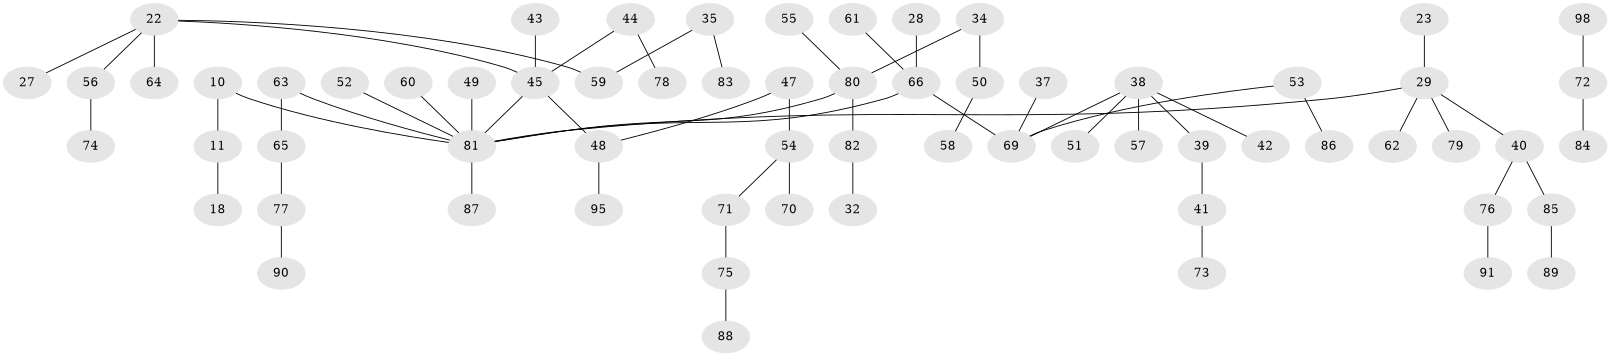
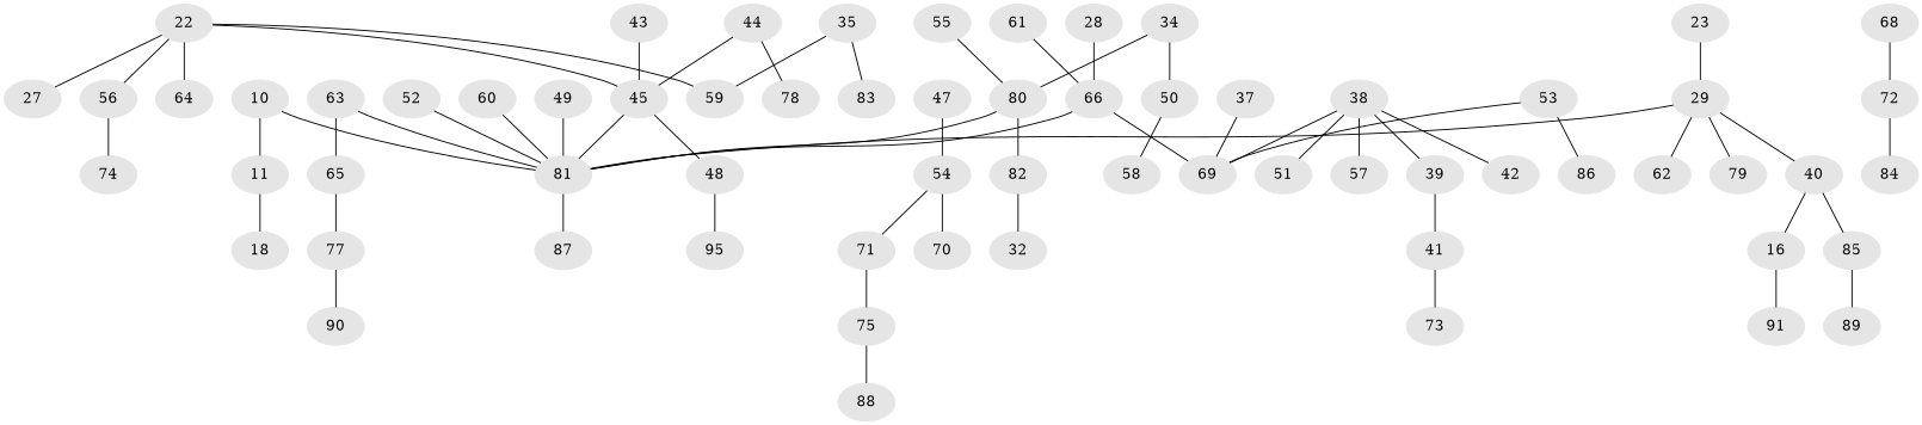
  graph {
    fontname="DejaVu Serif"
    node [color=gray90 fontname="DejaVu Serif" style=filled]
    edge [fontname="DejaVu Serif"]
    10
    11
    81 [super="+36"]
    18
    87
    22 [super="+7"]
    45 [super="+16+15"]
    56
    64
    n10 [label=27]
    59
    35
    83
    48 [super="+46"]
    74
    n16 [label=29 super="+21"]
    40
    62
    79
    23
-   76
+   76 [label=16]
    85
    66 [super="+4+6+25"]
    69 [super="+29"]
    28
    34
    50
    80 [super="+33"]
    58
    82 [super="+19"]
    37
    38 [super="+30"]
    39
    42
    51
    57
    41
    73
    91
    89
    43
    44 [super="+32"]
    78
    n44 [label=95]
    47
    54
    70
    71
    49
    52
    53
    86
    75
    55
    60
    61
    63
    65
    77
    90
-   68 [label=98]
+   68
    72
    84
    88
    n65 [label=32]
    10 -- 11
    10 -- 81
    11 -- 18
    81 -- 87
    22 -- 45
    22 -- 56
    22 -- 64
    22 -- n10
    22 -- 59
    45 -- 81
    45 -- 48
    56 -- 74
    35 -- 59
    35 -- 83
    48 -- n44
    n16 -- 81
    n16 -- 40
    n16 -- 62
    n16 -- 79
    40 -- 76
    40 -- 85
    23 -- n16
    76 -- 91
    85 -- 89
    66 -- 81
    66 -- 69
    28 -- 66
    34 -- 50
    34 -- 80
    50 -- 58
    80 -- 81
    80 -- 82
    82 -- n65
    37 -- 69
    38 -- 69
    38 -- 39
    38 -- 42
    38 -- 51
    38 -- 57
    39 -- 41
    41 -- 73
    43 -- 45
    44 -- 45
    44 -- 78
-   47 -- 48
    47 -- 54
    54 -- 70
    54 -- 71
    71 -- 75
    49 -- 81
    52 -- 81
    53 -- 69
    53 -- 86
    75 -- 88
    55 -- 80
    60 -- 81
    61 -- 66
    63 -- 81
    63 -- 65
    65 -- 77
    77 -- 90
    68 -- 72
    72 -- 84
  }
